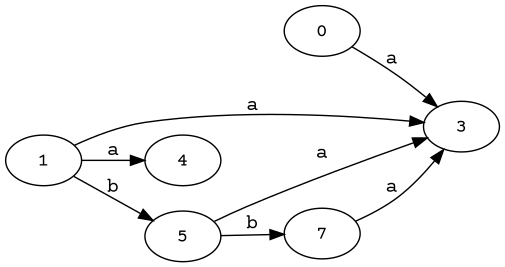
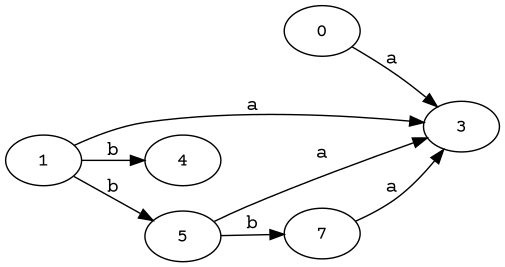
  strict digraph {
    fontname="Courier Prime"
    rankdir=LR
    node [fontname="Courier Prime"]
    edge [fontname="Courier Prime"]
    0
    3
    1
    4
    5
    7
    0 -> 3 [label=a]
    1 -> 3 [label=a]
-   1 -> 4 [label=a]
+   1 -> 4 [label=b]
    1 -> 5 [label=b]
    5 -> 3 [label=a]
    5 -> 7 [label=b]
    7 -> 3 [label=a]
  }
